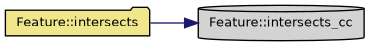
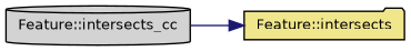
  digraph {
    rankdir=RL
    node [color=black fontname=Helvetica fontsize=10 style=filled]
    n1 [fillcolor=lightgrey fontcolor=black height=0.2 label="Feature::intersects_cc" shape=cylinder width=0.4]
    n2 [fillcolor=khaki height=0.2 label="Feature::intersects" shape=folder width=0.4]
-   n1 -> n2 [color=midnightblue dir=back fontname=Helvetica fontsize=10 labelfontname=Helvetica labelfontsize=10 style=solid]
+   n2 -> n1 [color=midnightblue dir=back fontname=Helvetica fontsize=10 labelfontname=Helvetica labelfontsize=10 style=solid]
  }
